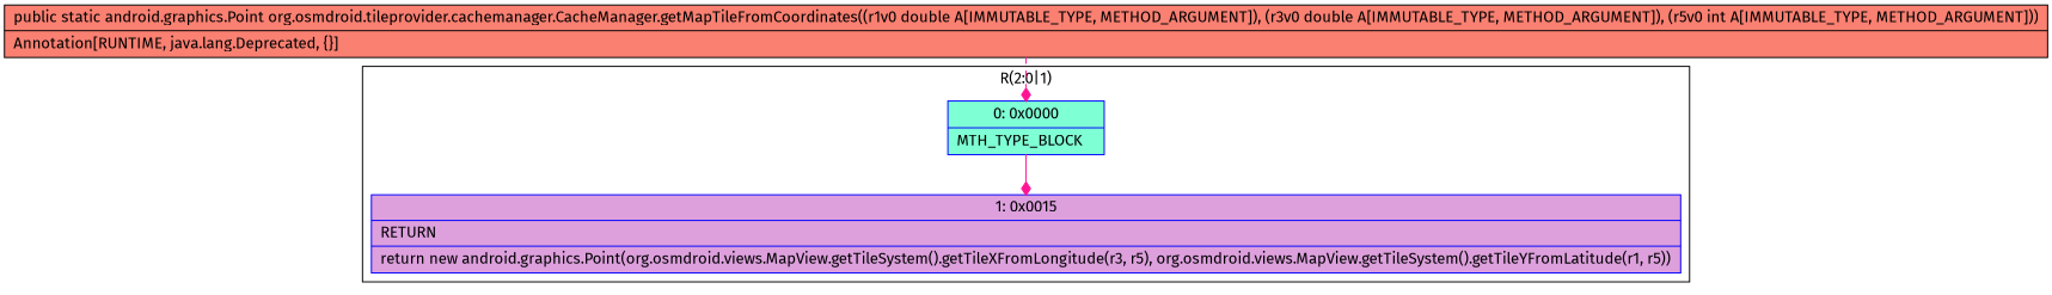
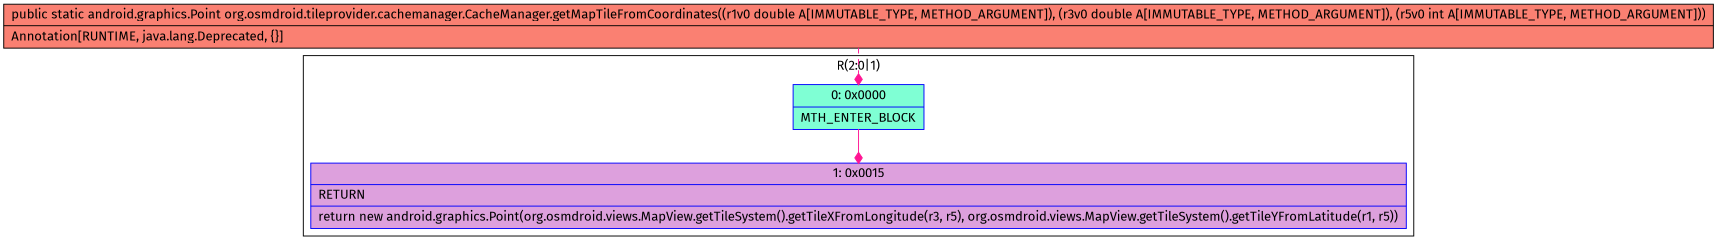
  digraph {
    fontname="Fira Sans"
    node [color=blue shape=record style=filled fontname="Fira Sans"]
    edge [color=deeppink arrowhead=diamond fontname="Fira Sans"]
-   n1 [label="{0\:\ 0x0000|MTH_TYPE_BLOCK\l}" fillcolor=aquamarine]
+   n1 [label="{0\:\ 0x0000|MTH_ENTER_BLOCK\l}" fillcolor=aquamarine]
    n2 [label="{1\:\ 0x0015|RETURN\l|return new android.graphics.Point(org.osmdroid.views.MapView.getTileSystem().getTileXFromLongitude(r3, r5), org.osmdroid.views.MapView.getTileSystem().getTileYFromLatitude(r1, r5))\l}" fillcolor=plum]
    n3 [label="{public static android.graphics.Point org.osmdroid.tileprovider.cachemanager.CacheManager.getMapTileFromCoordinates((r1v0 double A[IMMUTABLE_TYPE, METHOD_ARGUMENT]), (r3v0 double A[IMMUTABLE_TYPE, METHOD_ARGUMENT]), (r5v0 int A[IMMUTABLE_TYPE, METHOD_ARGUMENT]))  | Annotation[RUNTIME, java.lang.Deprecated, \{\}]\l}" fillcolor=salmon color=""]
    subgraph cluster_1 {
      label="R(2:0|1)"
      n1
      n2
    }
    n1 -> n2 [style=solid]
    n3 -> n1 [style=dashed]
  }
